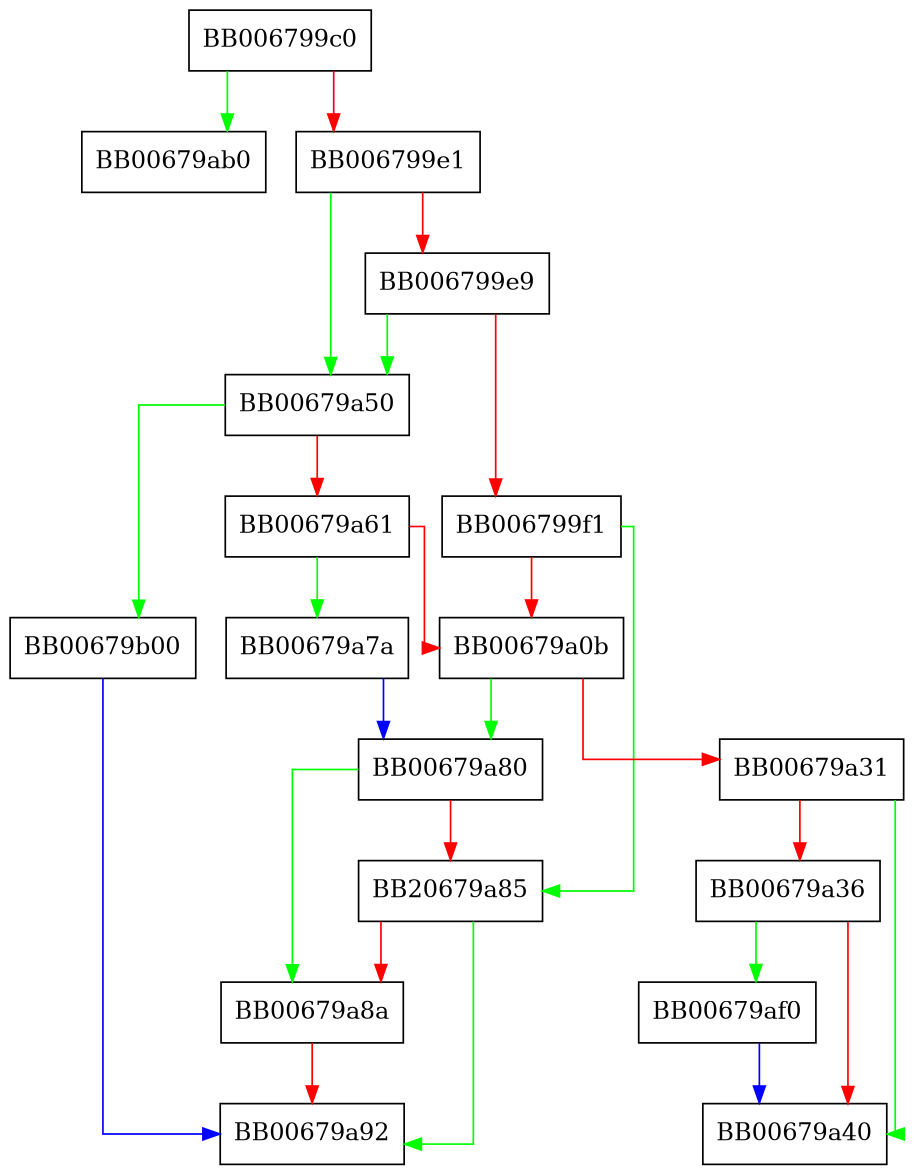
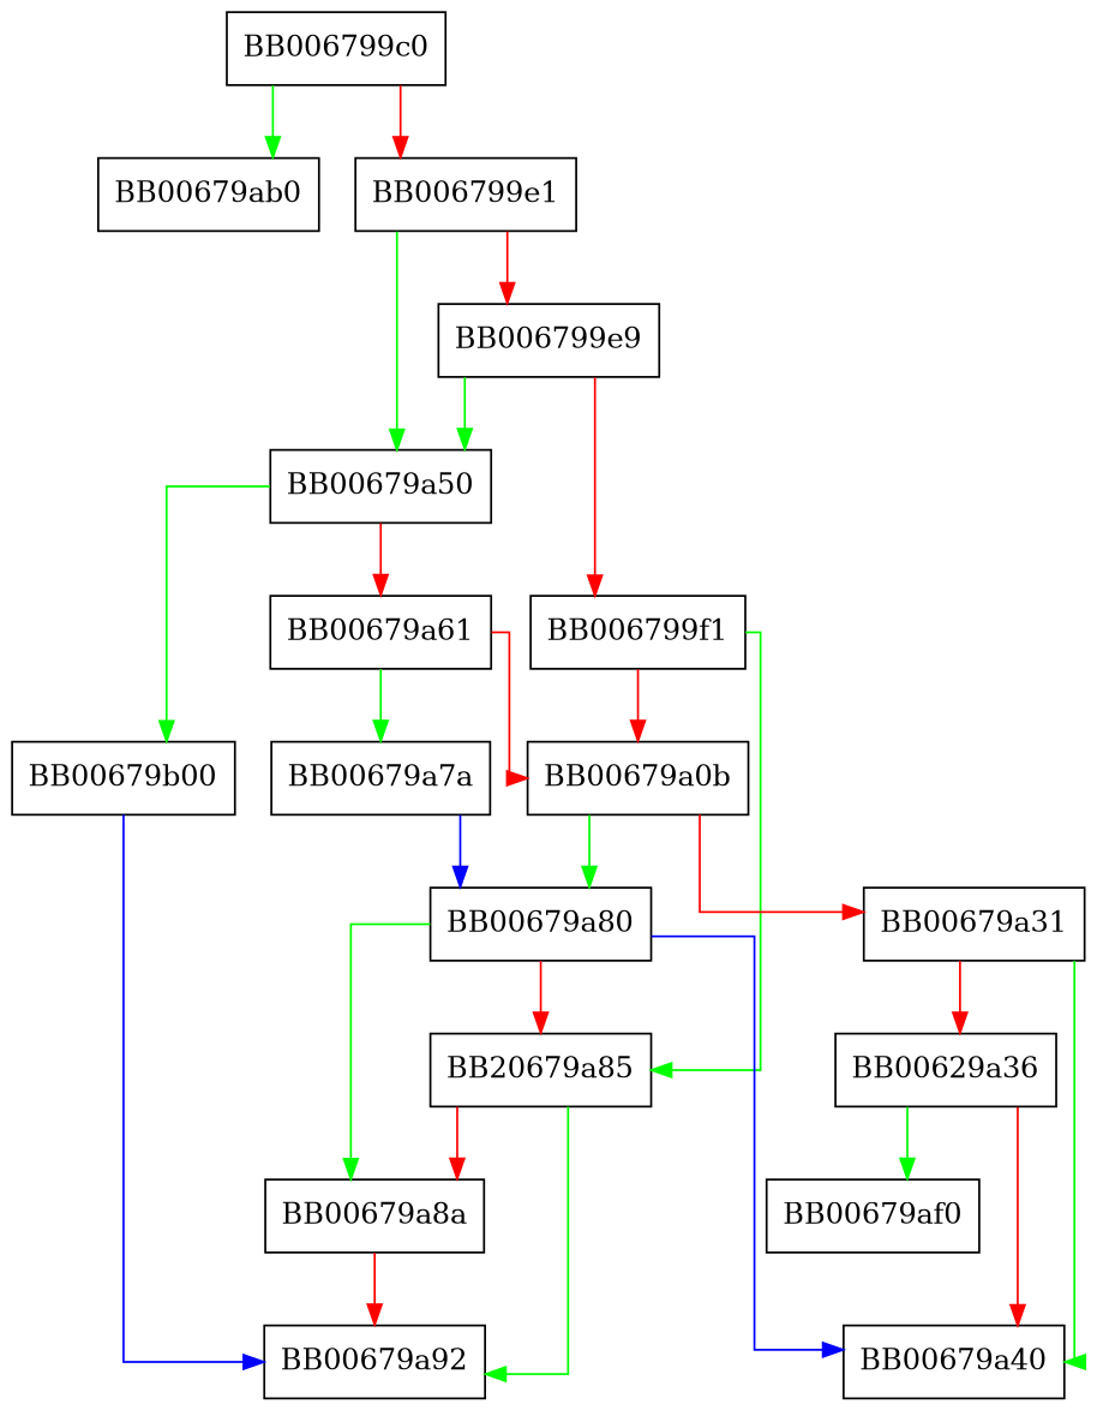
  digraph {
    splines=ortho
    node [shape=box]
    edge [color=red]
    BB006799c0
    BB00679ab0
    BB006799e1
    BB00679a50
    BB006799e9
    BB00679b00
    BB00679a61
    BB006799f1
    BB00679a92
    BB00679a0b
    BB00679a7a
    n12 [label=BB20679a85]
    BB00679a8a
    BB00679a80
    BB00679a31
    BB00679a40
-   BB00679a36
+   BB00679a36 [label=BB00629a36]
    BB00679af0
    BB006799c0 -> BB00679ab0 [color=green]
    BB006799c0 -> BB006799e1
    BB006799e1 -> BB00679a50 [color=green]
    BB006799e1 -> BB006799e9
    BB00679a50 -> BB00679b00 [color=green]
    BB00679a50 -> BB00679a61
    BB006799e9 -> BB00679a50 [color=green]
    BB006799e9 -> BB006799f1
    BB00679b00 -> BB00679a92 [color=blue]
    BB00679a61 -> BB00679a0b
    BB00679a61 -> BB00679a7a [color=green]
    BB006799f1 -> BB00679a0b
    BB006799f1 -> n12 [color=green]
    BB00679a0b -> BB00679a80 [color=green]
    BB00679a0b -> BB00679a31
    BB00679a7a -> BB00679a80 [color=blue]
    n12 -> BB00679a92 [color=green]
    n12 -> BB00679a8a
    BB00679a8a -> BB00679a92
    BB00679a80 -> n12
    BB00679a80 -> BB00679a8a [color=green]
    BB00679a31 -> BB00679a40 [color=green]
    BB00679a31 -> BB00679a36
    BB00679a36 -> BB00679a40
    BB00679a36 -> BB00679af0 [color=green]
-   BB00679af0 -> BB00679a40 [color=blue]
+   BB00679a80 -> BB00679a40 [color=blue]
  }
